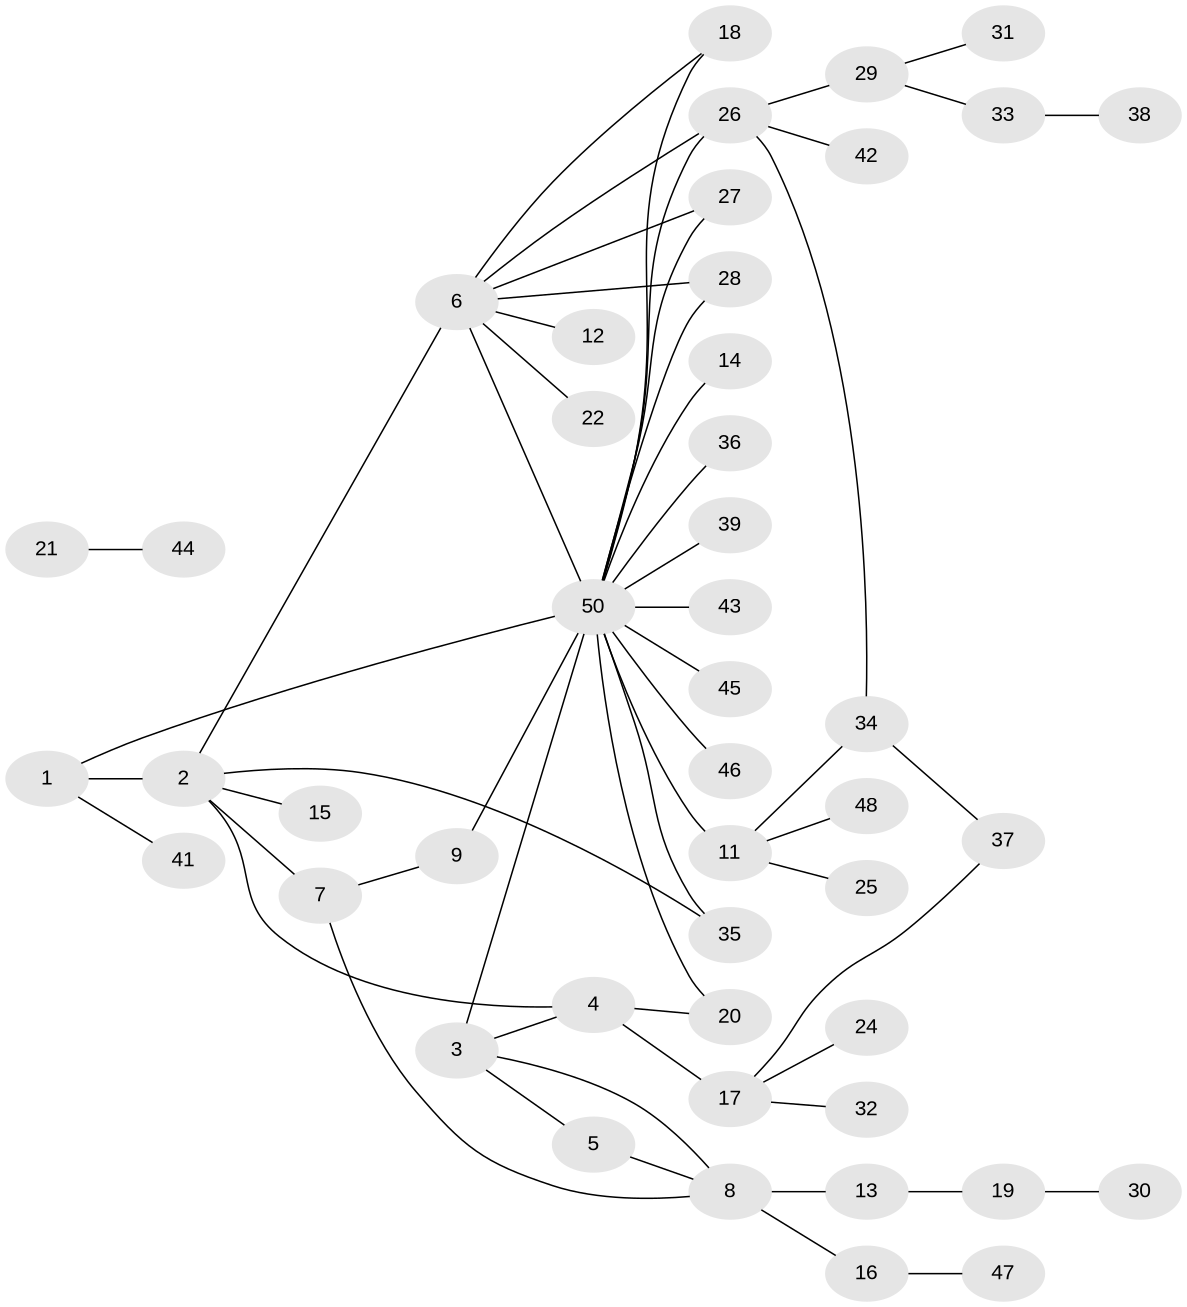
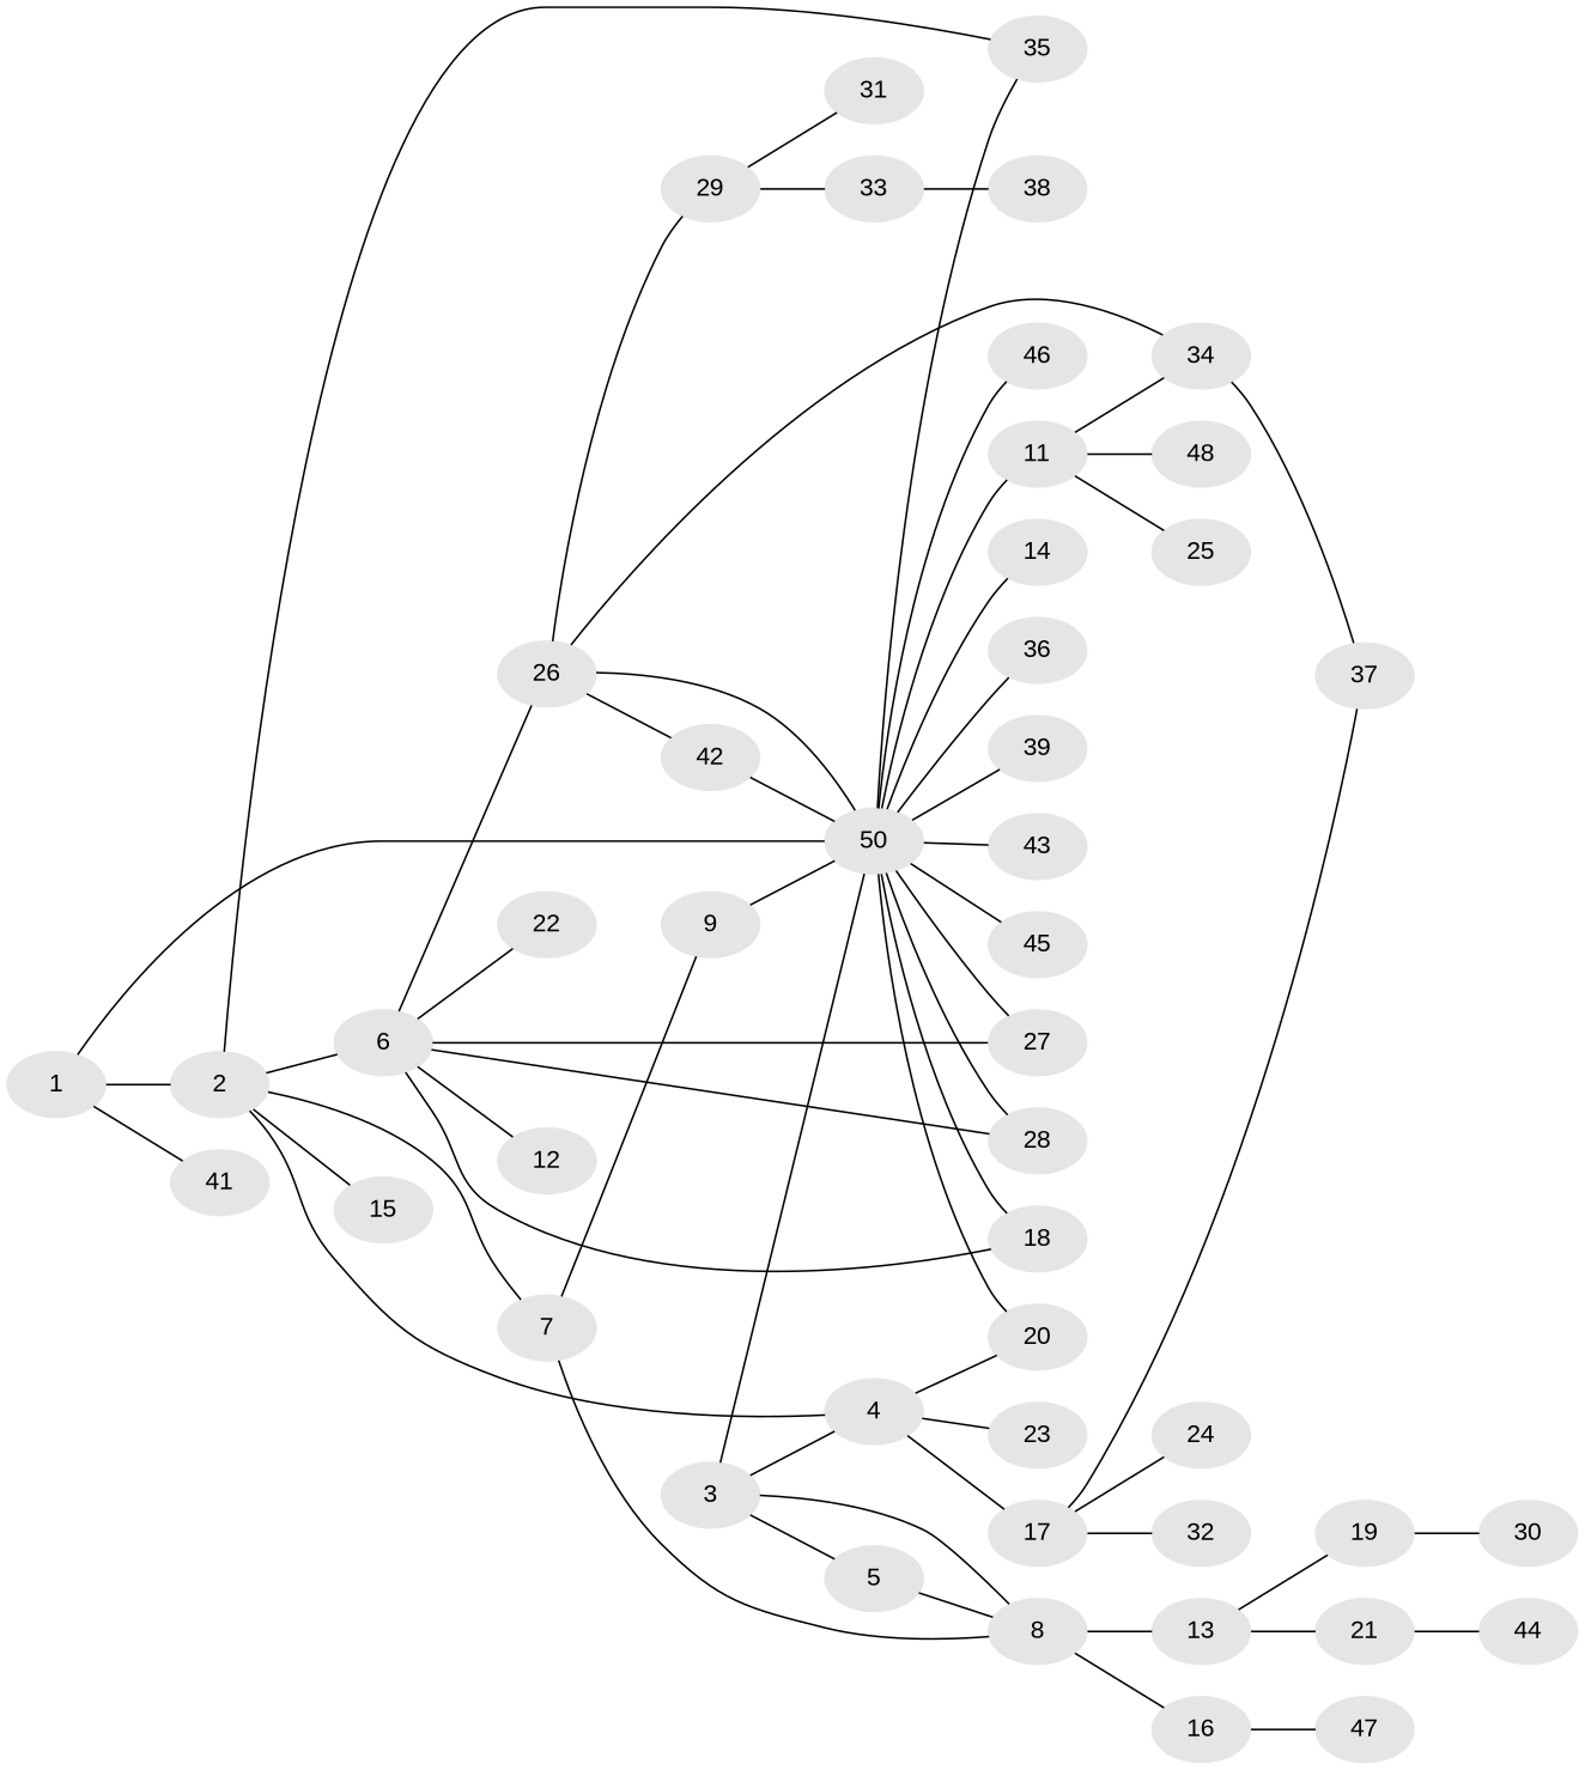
  graph {
    fontname="Liberation Sans"
    rankdir=LR
    node [color=gray90 fontname="Liberation Sans" style=filled]
    edge [fontname="Liberation Sans"]
    1
    2
    n3 [label=50]
    41
    4
    6
    7
    15
    35
    20
    18
    26
    27
    28
    11
    14
    36
    39
    43
    45
    46
    17
+   23
    12
    22
    8
    9
    3
    5
    13
    16
    24
    32
    37
    34
    29
    42
    19
    21
    47
    25
    48
    30
    44
    31
    33
    38
    1 -- 2
    1 -- n3
    1 -- 41
    2 -- 4
    2 -- 6
    2 -- 7
    2 -- 15
    2 -- 35
    n3 -- 35
    n3 -- 20
    n3 -- 18
    n3 -- 26
    n3 -- 27
    n3 -- 28
    n3 -- 11
    n3 -- 14
    n3 -- 36
    n3 -- 39
    n3 -- 43
    n3 -- 45
    n3 -- 46
    4 -- 20
    4 -- 17
-   6 -- n3
+   4 -- 23
+   42 -- n3
    6 -- 18
    6 -- 26
    6 -- 27
    6 -- 28
    6 -- 12
    6 -- 22
    7 -- 8
    7 -- 9
    26 -- 34
    26 -- 29
    26 -- 42
    11 -- 34
    11 -- 25
    11 -- 48
    17 -- 24
    17 -- 32
    17 -- 37
    8 -- 13
    8 -- 16
    9 -- n3
    3 -- n3
    3 -- 4
    3 -- 8
    3 -- 5
    5 -- 8
    13 -- 19
+   13 -- 21
    16 -- 47
    34 -- 37
    29 -- 31
    29 -- 33
    19 -- 30
    21 -- 44
    33 -- 38
  }
